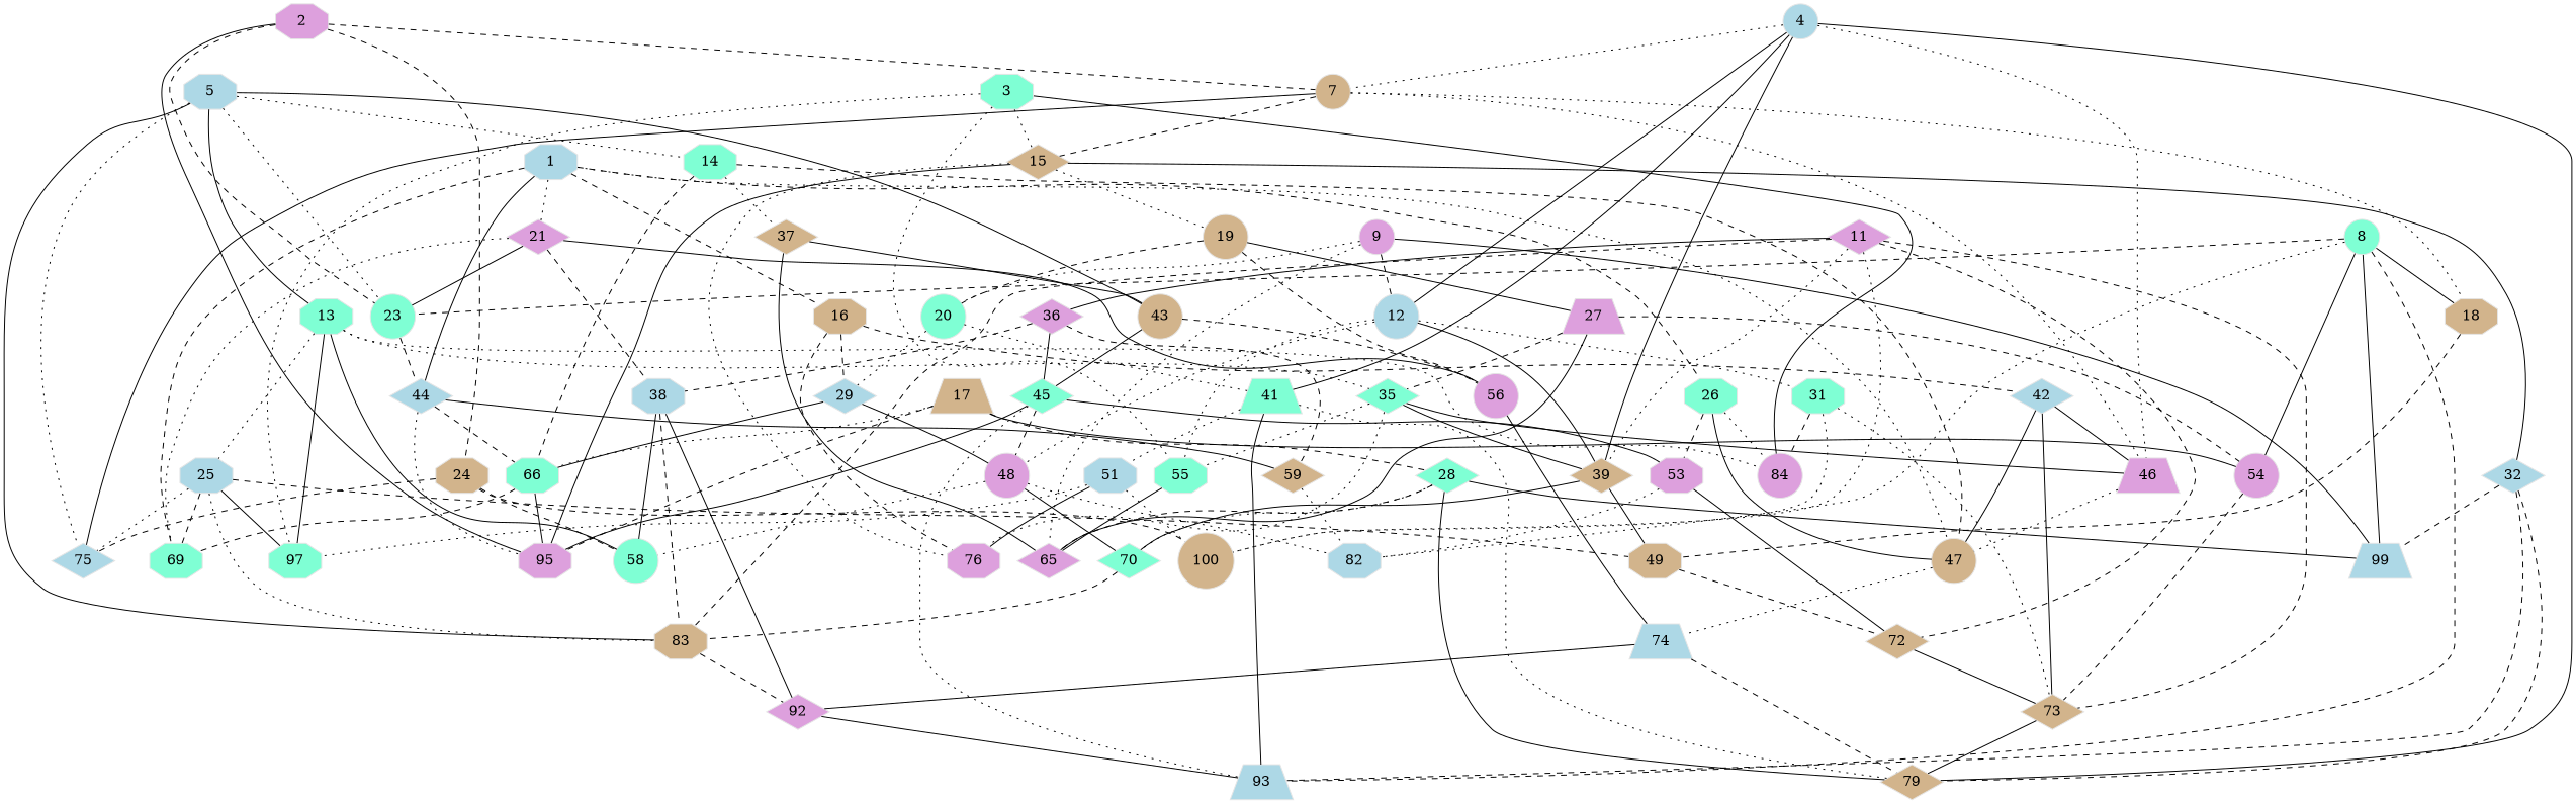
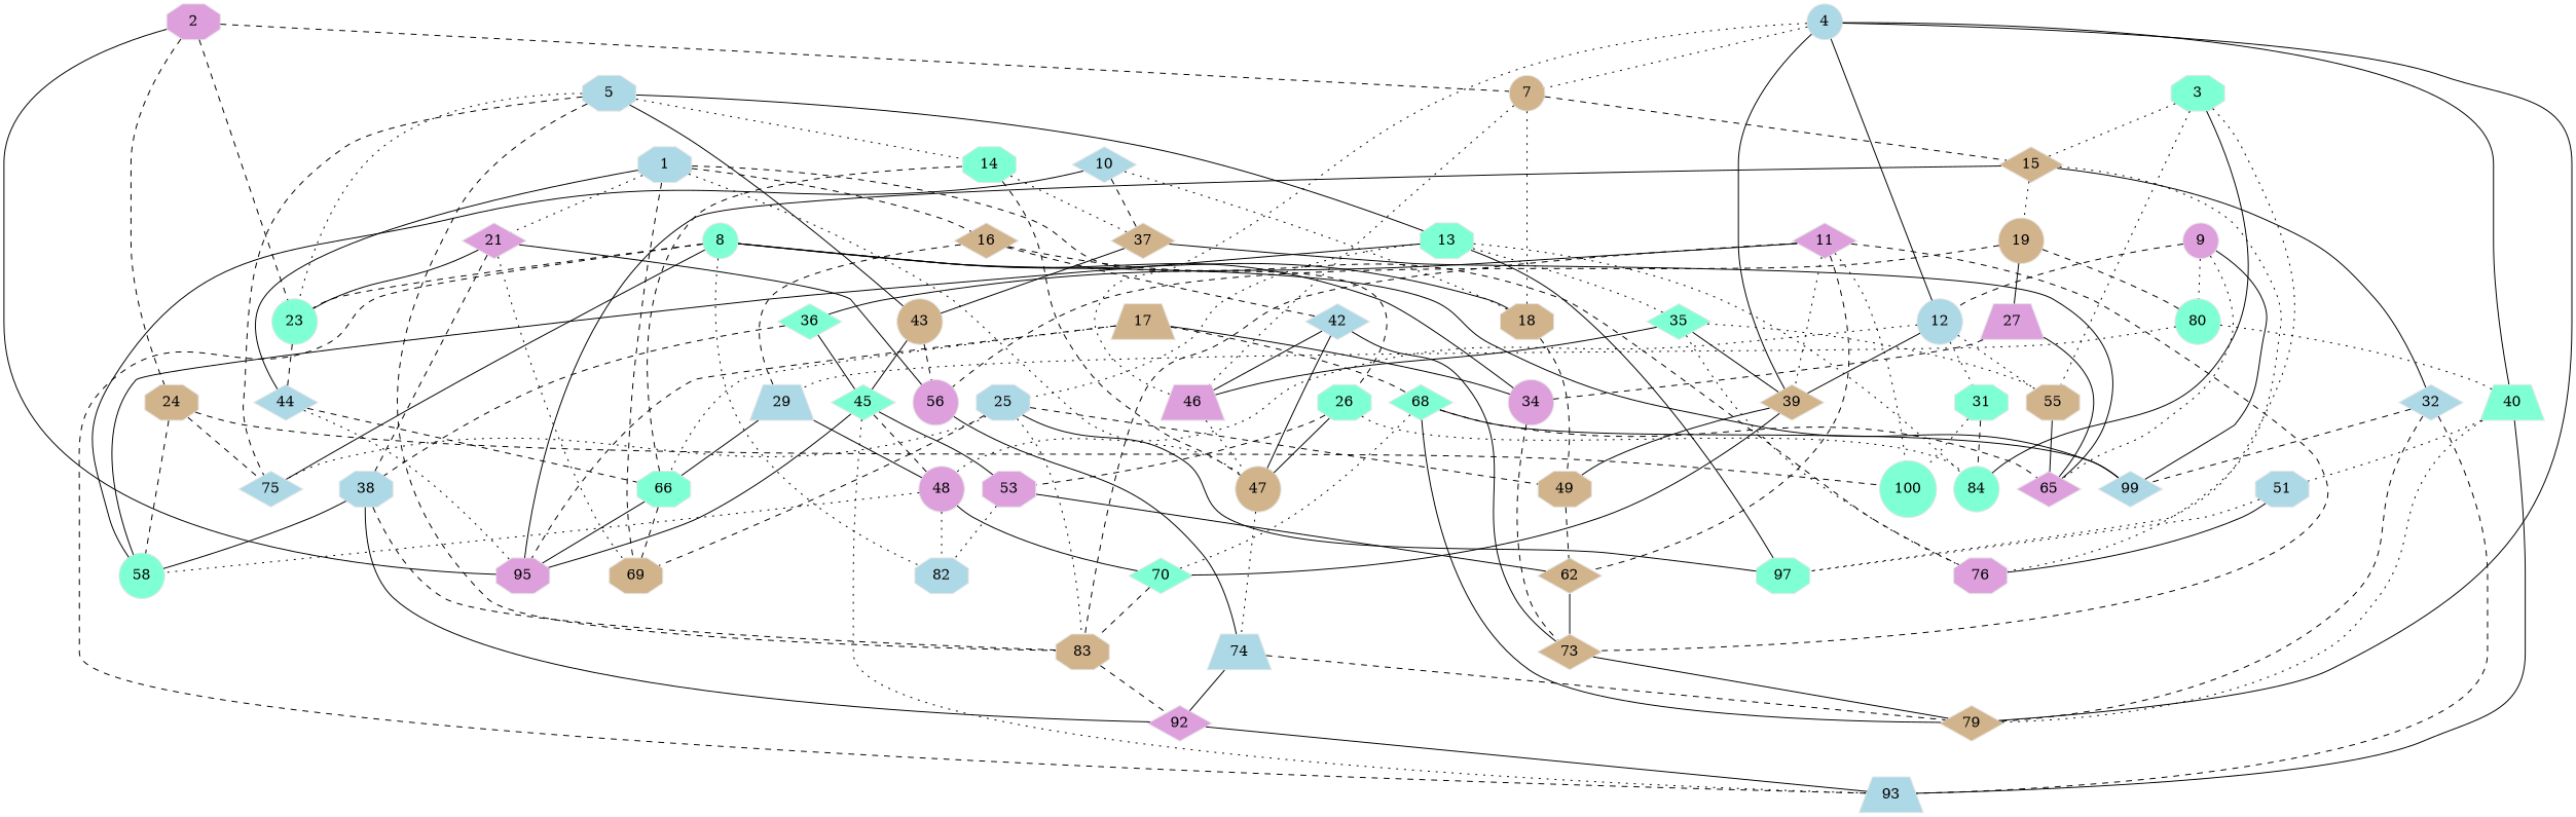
  graph {
    node [color=gray90 fillcolor=aquamarine shape=octagon style=filled]
    edge [style=solid]
    1 [fillcolor=lightblue super="+30"]
-   16 [fillcolor=tan]
+   16 [fillcolor=tan shape=diamond]
    21 [fillcolor=plum shape=diamond super="+86"]
    26
    44 [fillcolor=lightblue shape=diamond super="+87"]
    47 [fillcolor=tan shape=circle super="+80"]
-   69
+   69 [fillcolor=tan]
    76 [fillcolor=plum]
-   29 [fillcolor=lightblue shape=diamond]
+   29 [fillcolor=lightblue shape=trapezium]
    42 [fillcolor=lightblue shape=diamond]
    23 [shape=circle super="+41"]
    56 [fillcolor=plum shape=circle]
    38 [fillcolor=lightblue super="+77"]
-   84 [fillcolor=plum shape=circle]
+   84 [shape=circle]
    53 [fillcolor=plum]
    95 [fillcolor=plum super="+101"]
    66 [super="+98"]
-   59 [fillcolor=tan shape=diamond]
    74 [fillcolor=lightblue shape=trapezium]
    7 [fillcolor=tan shape=circle super="+34"]
    15 [fillcolor=tan shape=diamond super="+89"]
    46 [fillcolor=plum shape=trapezium super="+61"]
    75 [fillcolor=lightblue shape=diamond]
    18 [fillcolor=tan]
    2 [fillcolor=plum]
    24 [fillcolor=tan]
    58 [shape=circle super="+67"]
-   100 [fillcolor=tan shape=circle]
+   100 [shape=circle]
    19 [fillcolor=tan shape=circle]
    32 [fillcolor=lightblue shape=diamond]
    3
-   55
+   55 [fillcolor=tan]
    97
    65 [fillcolor=plum shape=diamond super="+81"]
    4 [fillcolor=lightblue shape=circle super="+6"]
    12 [fillcolor=lightblue shape=circle super="+94"]
    39 [fillcolor=tan shape=diamond super="+68"]
-   40 [shape=trapezium super="+64" label=41]
+   40 [shape=trapezium super="+64"]
    79 [fillcolor=tan shape=diamond super="+90"]
    31
    48 [fillcolor=plum shape=circle super="+60"]
    49 [fillcolor=tan]
    70 [shape=diamond]
    93 [fillcolor=lightblue shape=trapezium super="+96"]
    51 [fillcolor=lightblue]
    5 [fillcolor=lightblue super="+91"]
    13 [super="+52"]
    14
    43 [fillcolor=tan shape=circle]
    83 [fillcolor=tan super="+88"]
    25 [fillcolor=lightblue super="+63"]
    35 [shape=diamond super="+57"]
    37 [fillcolor=tan shape=diamond]
    45 [shape=diamond super="+50"]
    92 [fillcolor=plum shape=diamond]
    8 [shape=circle super="+72"]
-   54 [fillcolor=plum shape=circle]
+   54 [fillcolor=plum shape=circle label=34]
    82 [fillcolor=lightblue]
-   99 [fillcolor=lightblue shape=trapezium]
+   99 [fillcolor=lightblue shape=diamond]
    73 [fillcolor=tan shape=diamond super="+85"]
    9 [fillcolor=plum shape=circle]
-   20 [shape=circle]
+   20 [shape=circle label=80]
+   10 [fillcolor=lightblue shape=diamond]
    11 [fillcolor=plum shape=diamond super="+33"]
-   36 [fillcolor=plum shape=diamond]
-   62 [fillcolor=tan shape=diamond label=72]
+   36 [shape=diamond]
+   62 [fillcolor=tan shape=diamond]
    27 [fillcolor=plum shape=trapezium super="+71"]
-   28 [shape=diamond super="+78"]
+   28 [shape=diamond super="+78" label=68]
    17 [fillcolor=tan shape=trapezium]
    1 -- 16 [style=dashed]
    1 -- 21 [style=dotted]
    1 -- 26 [style=dashed]
    1 -- 44
    1 -- 47 [style=dotted]
    1 -- 69 [style=dashed]
    16 -- 76 [style=dashed]
    16 -- 29 [style=dashed]
    16 -- 42 [style=dashed]
    21 -- 69 [style=dotted]
    21 -- 23
    21 -- 56
    21 -- 38 [style=dashed weight=2]
    26 -- 47
    26 -- 84 [style=dotted]
    26 -- 53 [style=dashed]
    44 -- 95 [style=dotted]
    44 -- 66 [style=dashed]
-   44 -- 59
    47 -- 74 [style=dotted]
    29 -- 66
    29 -- 48
    42 -- 47
    42 -- 46
    42 -- 73
    23 -- 44 [style=dashed weight=2]
    56 -- 74
    38 -- 58
    38 -- 83 [style=dashed]
    38 -- 92
    53 -- 82 [style=dotted]
    53 -- 62
    66 -- 69 [style=dashed]
    66 -- 95
-   59 -- 82 [style=dotted]
    74 -- 79 [style=dashed]
    74 -- 92
    7 -- 15 [style=dashed]
    7 -- 46 [style=dotted]
-   7 -- 75
+   8 -- 75
    7 -- 18 [style=dotted]
    15 -- 76 [style=dotted]
    15 -- 95
    15 -- 19 [style=dotted]
    15 -- 32
    46 -- 47 [style=dotted]
    18 -- 49 [style=dashed]
    2 -- 23 [style=dashed]
    2 -- 95
    2 -- 7 [style=dashed]
    2 -- 24 [style=dashed]
    24 -- 75 [style=dashed]
    24 -- 58 [style=dashed]
    24 -- 100 [style=dashed]
    19 -- 56 [style=dashed]
    19 -- 20 [style=dashed]
    19 -- 27
    32 -- 79 [style=dashed]
    32 -- 93 [style=dashed]
    32 -- 99 [style=dashed]
    3 -- 84
    3 -- 15 [style=dotted]
    3 -- 55 [style=dotted]
    3 -- 97 [style=dotted]
    55 -- 65
    4 -- 7 [style=dotted]
    4 -- 46 [style=dotted]
    4 -- 12
    4 -- 39
    4 -- 40
    4 -- 79
    12 -- 55 [style=dotted]
    12 -- 39
    12 -- 31 [style=dotted]
    12 -- 48 [style=dotted]
    39 -- 49
    39 -- 70
    40 -- 79 [style=dotted]
    40 -- 93 [weight=2]
    40 -- 51 [style=dotted]
    31 -- 84 [style=dashed]
    31 -- 100 [style=dotted]
-   31 -- 73 [style=dotted]
    48 -- 58 [style=dotted]
    48 -- 70
    48 -- 82 [style=dotted]
    49 -- 62 [style=dashed]
    70 -- 83 [style=dashed]
    51 -- 76
-   51 -- 100 [style=dotted]
    51 -- 97 [style=dotted]
    5 -- 23 [style=dotted]
-   5 -- 75 [style=dotted]
+   5 -- 75 [style=dashed]
    5 -- 13
    5 -- 14 [style=dotted]
    5 -- 43
-   5 -- 83
+   5 -- 83 [style=dashed]
    13 -- 84 [style=dotted]
    13 -- 58
    13 -- 97
    13 -- 25 [style=dotted]
    13 -- 35 [style=dotted]
    14 -- 47 [style=dashed]
    14 -- 66 [style=dashed]
    14 -- 37 [style=dotted]
    43 -- 56 [style=dashed]
    43 -- 45
    83 -- 92 [style=dashed]
    25 -- 69 [style=dashed]
    25 -- 75 [style=dotted]
    25 -- 97
    25 -- 49 [style=dashed]
    25 -- 83 [style=dotted]
    35 -- 76 [style=dotted]
    35 -- 46
    35 -- 55 [style=dotted]
    35 -- 39
    37 -- 65
    37 -- 43
    45 -- 53
    45 -- 95
    45 -- 48 [style=dashed]
    45 -- 93 [style=dotted]
    92 -- 93
    8 -- 23 [style=dashed]
    8 -- 18
    8 -- 93 [style=dashed]
    8 -- 54
    8 -- 82 [style=dotted]
    8 -- 99
    54 -- 73 [style=dashed]
    73 -- 79
    9 -- 65 [style=dotted]
    9 -- 12 [style=dashed]
    9 -- 99
    9 -- 20 [style=dotted]
    20 -- 29 [style=dotted]
    20 -- 40 [style=dotted]
+   10 -- 18 [style=dotted]
+   10 -- 58 [weight=2]
+   10 -- 37 [style=dashed]
    11 -- 100 [style=dotted]
    11 -- 39 [style=dotted]
    11 -- 83 [style=dashed]
    11 -- 73 [style=dashed]
    11 -- 36
    11 -- 62 [style=dashed]
    36 -- 38 [style=dashed]
-   36 -- 59 [style=dashed]
    36 -- 45
    62 -- 73
    27 -- 65
-   27 -- 35 [style=dashed]
    27 -- 54 [style=dashed]
    28 -- 65 [style=dashed weight=2]
    28 -- 79
    28 -- 70 [style=dotted]
    28 -- 99
    17 -- 95 [style=dashed]
    17 -- 66 [style=dotted]
    17 -- 54
    17 -- 28 [style=dashed]
  }
